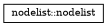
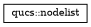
  digraph {
    rankdir=LR
    fontname="DejaVu Serif"
-   n1 [color=black fillcolor=white fontname="DejaVu Serif" fontsize=10 height=0.2 label="nodelist::nodelist" shape=record style=filled width=0.4]
+   n1 [color=black fillcolor=white fontname="DejaVu Serif" fontsize=10 height=0.2 label="qucs::nodelist" shape=record style=filled width=0.4]
  }
